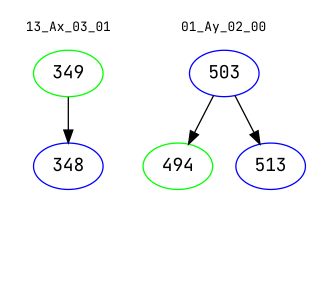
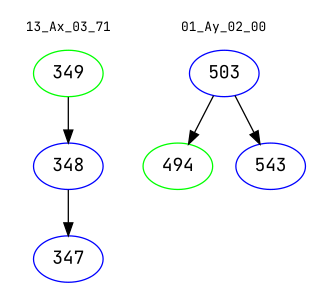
  digraph {
    fontname="JetBrains Mono"
    node [color=blue fontname="JetBrains Mono"]
    edge [color=black fontname="JetBrains Mono"]
    n1 [label=348]
+   n2 [label=347]
    n3 [color=green label=349]
    n4 [label=503]
    n5 [color=green label=494]
-   n6 [label=513]
+   n6 [label=543]
    subgraph cluster_1 {
      color=white
      fontsize=10
-     label="13_Ax_03_01"
+     label="13_Ax_03_71"
      n1
+     n2
      n3
    }
    subgraph cluster_2 {
      color=white
      fontsize=10
      label="01_Ay_02_00"
      n4
      n5
      n6
    }
+   n1 -> n2
    n3 -> n1
    n4 -> n5
    n4 -> n6
  }
